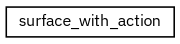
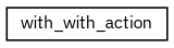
  digraph {
    rankdir=LR
    fontname="IBM Plex Sans"
-   n1 [color=black fillcolor=white fontname="IBM Plex Sans" fontsize=10 height=0.2 label=surface_with_action shape=record style=filled width=0.4]
+   n1 [color=black fillcolor=white fontname="IBM Plex Sans" fontsize=10 height=0.2 label=with_with_action shape=record style=filled width=0.4]
  }
